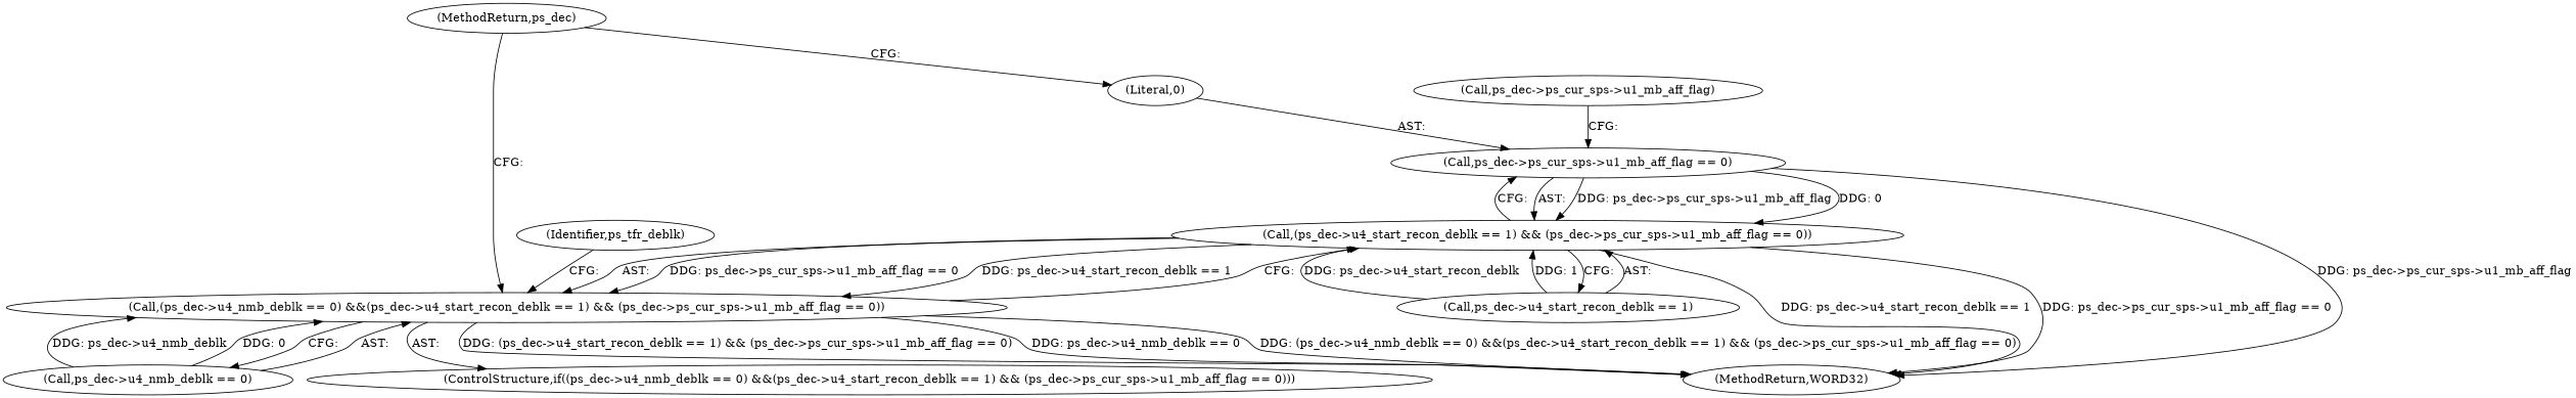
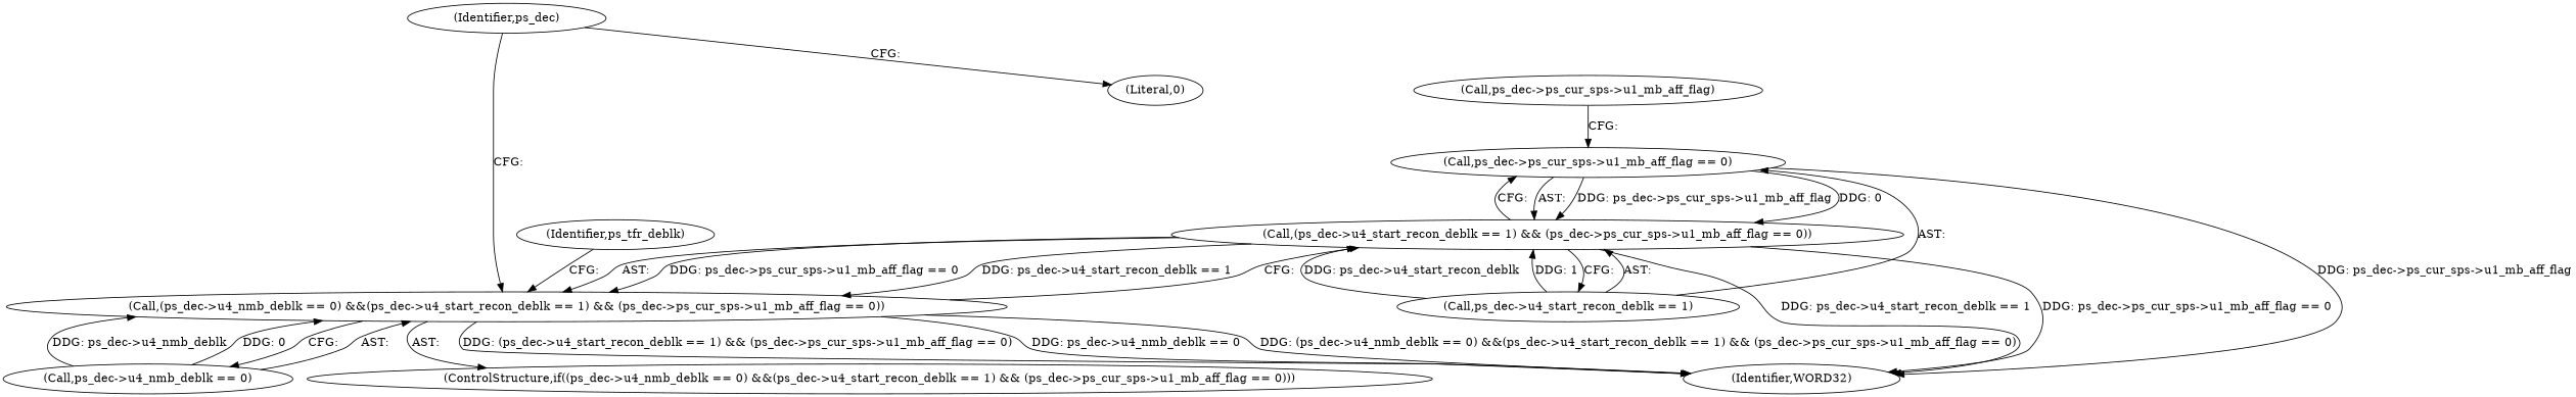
  digraph {
    n1 [label="(Call,ps_dec->ps_cur_sps->u1_mb_aff_flag == 0)"]
    n2 [label="(Call,(ps_dec->u4_start_recon_deblk == 1) && (ps_dec->ps_cur_sps->u1_mb_aff_flag == 0))"]
-   n3 [label="(MethodReturn,WORD32)"]
+   n3 [label="(Identifier,WORD32)"]
    n4 [label="(Call,(ps_dec->u4_nmb_deblk == 0) &&(ps_dec->u4_start_recon_deblk == 1) && (ps_dec->ps_cur_sps->u1_mb_aff_flag == 0))"]
    n5 [label="(Call,ps_dec->u4_start_recon_deblk == 1)"]
    n6 [label="(Literal,0)"]
    n7 [label="(ControlStructure,if((ps_dec->u4_nmb_deblk == 0) &&(ps_dec->u4_start_recon_deblk == 1) && (ps_dec->ps_cur_sps->u1_mb_aff_flag == 0)))"]
    n8 [label="(Call,ps_dec->u4_nmb_deblk == 0)"]
    n9 [label="(Call,ps_dec->ps_cur_sps->u1_mb_aff_flag)"]
-   n10 [label="(MethodReturn,ps_dec)"]
+   n10 [label="(Identifier,ps_dec)"]
    n11 [label="(Identifier,ps_tfr_deblk)"]
    n1 -> n2 [label="AST: "]
    n1 -> n2 [label="DDG: ps_dec->ps_cur_sps->u1_mb_aff_flag"]
    n1 -> n2 [label="DDG: 0"]
    n1 -> n3 [label="DDG: ps_dec->ps_cur_sps->u1_mb_aff_flag"]
    n2 -> n1 [label="CFG: "]
    n2 -> n3 [label="DDG: ps_dec->u4_start_recon_deblk == 1"]
    n2 -> n3 [label="DDG: ps_dec->ps_cur_sps->u1_mb_aff_flag == 0"]
    n2 -> n4 [label="AST: "]
    n2 -> n4 [label="DDG: ps_dec->u4_start_recon_deblk == 1"]
    n2 -> n4 [label="DDG: ps_dec->ps_cur_sps->u1_mb_aff_flag == 0"]
    n2 -> n5 [label="CFG: "]
    n4 -> n2 [label="CFG: "]
    n4 -> n3 [label="DDG: (ps_dec->u4_start_recon_deblk == 1) && (ps_dec->ps_cur_sps->u1_mb_aff_flag == 0)"]
    n4 -> n3 [label="DDG: ps_dec->u4_nmb_deblk == 0"]
    n4 -> n3 [label="DDG: (ps_dec->u4_nmb_deblk == 0) &&(ps_dec->u4_start_recon_deblk == 1) && (ps_dec->ps_cur_sps->u1_mb_aff_flag == 0)"]
    n4 -> n7 [label="AST: "]
    n4 -> n8 [label="CFG: "]
    n5 -> n2 [label="AST: "]
    n5 -> n2 [label="DDG: ps_dec->u4_start_recon_deblk"]
    n5 -> n2 [label="DDG: 1"]
-   n6 -> n1 [label="AST: "]
+   n5 -> n1 [label="AST: "]
    n8 -> n4 [label="AST: "]
    n8 -> n4 [label="DDG: ps_dec->u4_nmb_deblk"]
    n8 -> n4 [label="DDG: 0"]
    n9 -> n1 [label="CFG: "]
    n10 -> n4 [label="CFG: "]
    n10 -> n6 [label="CFG: "]
    n11 -> n4 [label="CFG: "]
  }
